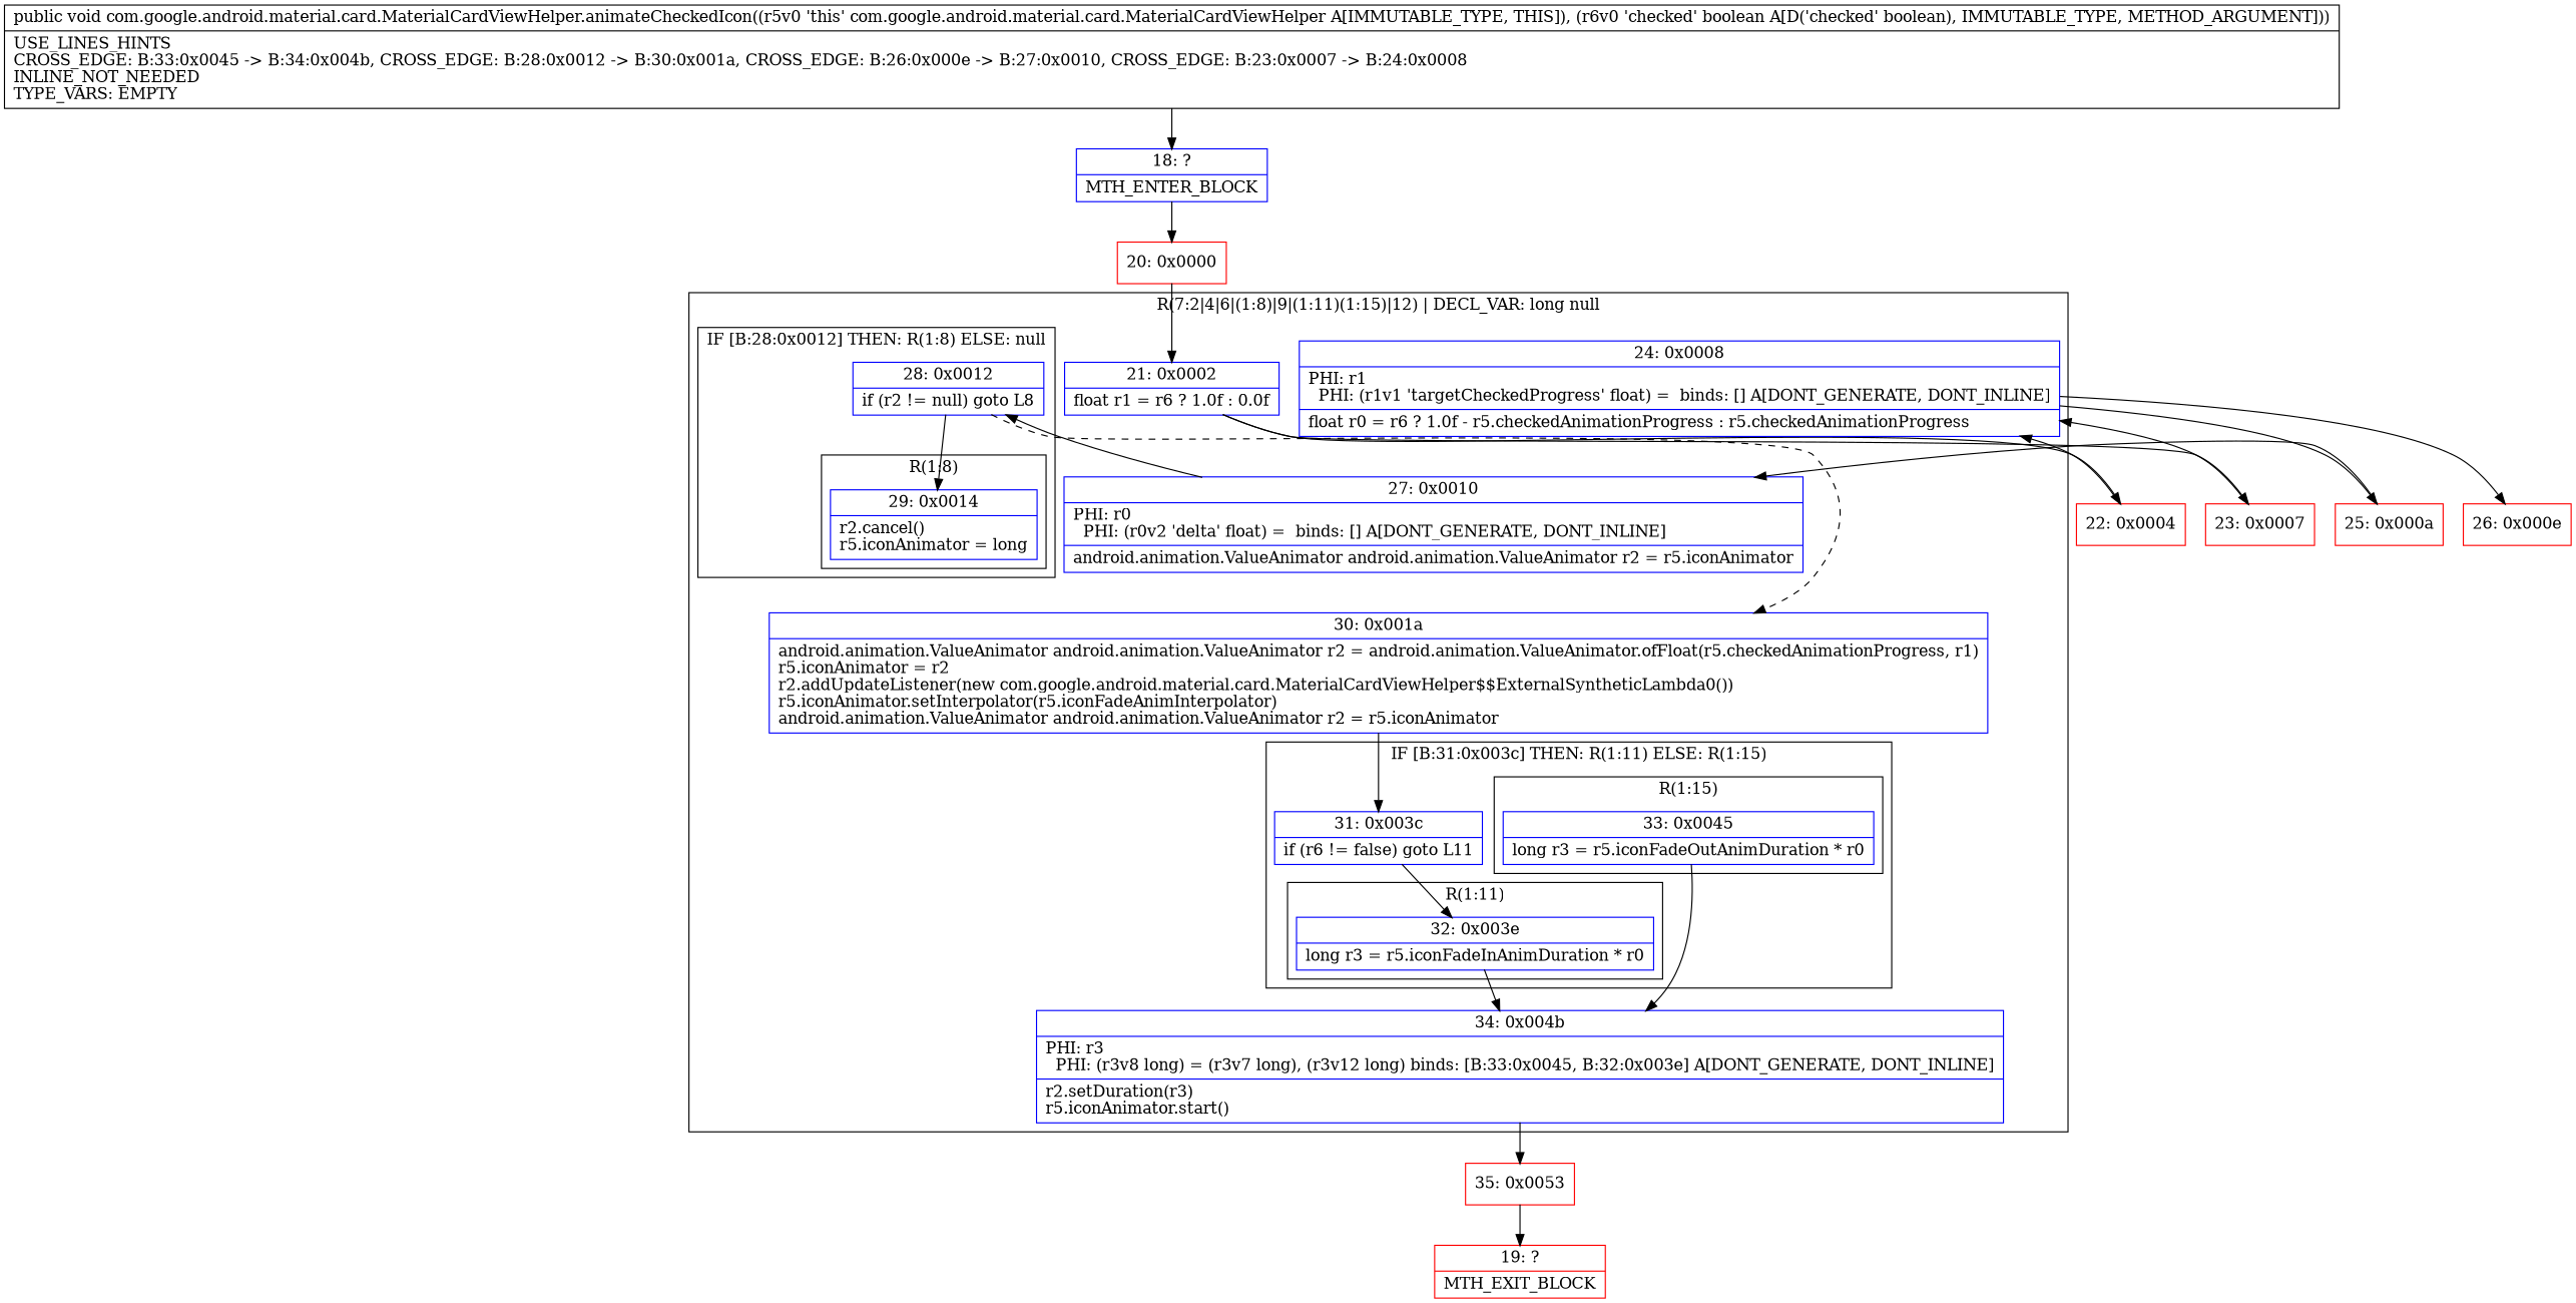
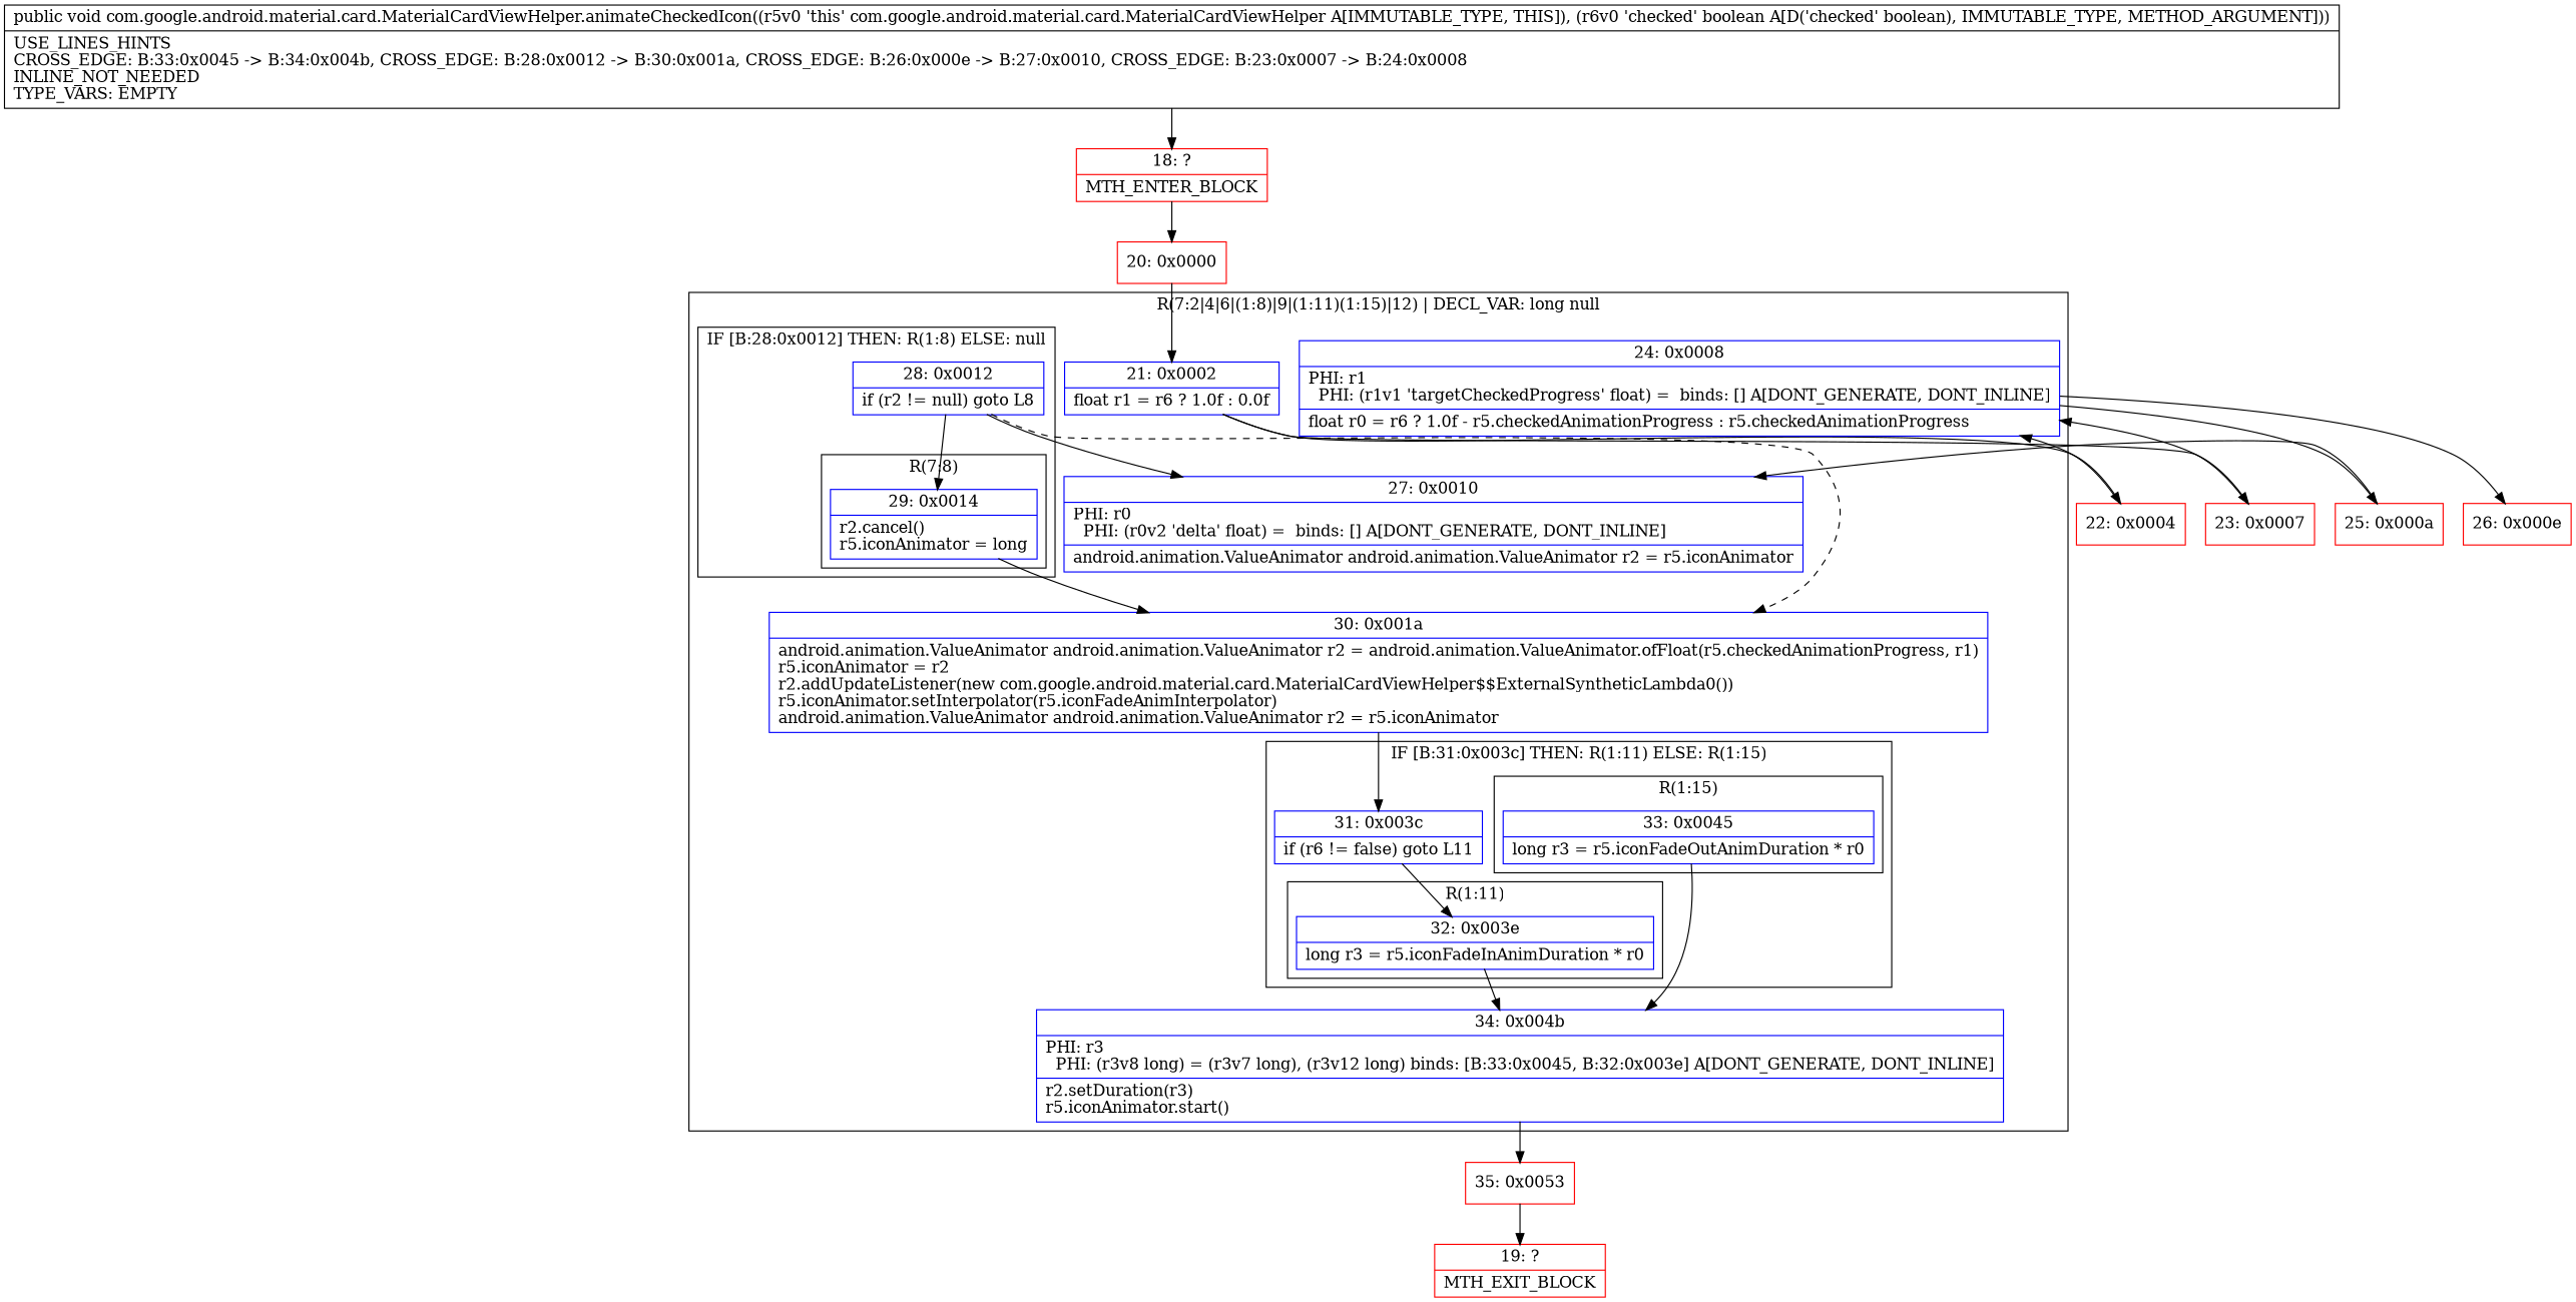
  digraph {
    node [color=blue shape=record]
    n1 [label="{29\:\ 0x0014|r2.cancel()\lr5.iconAnimator = long\l}"]
    n2 [label="{28\:\ 0x0012|if (r2 != null) goto L8\l}"]
    n3 [label="{32\:\ 0x003e|long r3 = r5.iconFadeInAnimDuration * r0\l}"]
    n4 [label="{33\:\ 0x0045|long r3 = r5.iconFadeOutAnimDuration * r0\l}"]
    n5 [label="{31\:\ 0x003c|if (r6 != false) goto L11\l}"]
    n6 [label="{21\:\ 0x0002|float r1 = r6 ? 1.0f : 0.0f\l}"]
    n7 [label="{24\:\ 0x0008|PHI: r1 \l  PHI: (r1v1 'targetCheckedProgress' float) =  binds: [] A[DONT_GENERATE, DONT_INLINE]\l|float r0 = r6 ? 1.0f \- r5.checkedAnimationProgress : r5.checkedAnimationProgress\l}"]
    n8 [label="{27\:\ 0x0010|PHI: r0 \l  PHI: (r0v2 'delta' float) =  binds: [] A[DONT_GENERATE, DONT_INLINE]\l|android.animation.ValueAnimator android.animation.ValueAnimator r2 = r5.iconAnimator\l}"]
    n9 [label="{30\:\ 0x001a|android.animation.ValueAnimator android.animation.ValueAnimator r2 = android.animation.ValueAnimator.ofFloat(r5.checkedAnimationProgress, r1)\lr5.iconAnimator = r2\lr2.addUpdateListener(new com.google.android.material.card.MaterialCardViewHelper$$ExternalSyntheticLambda0())\lr5.iconAnimator.setInterpolator(r5.iconFadeAnimInterpolator)\landroid.animation.ValueAnimator android.animation.ValueAnimator r2 = r5.iconAnimator\l}"]
    n10 [label="{34\:\ 0x004b|PHI: r3 \l  PHI: (r3v8 long) = (r3v7 long), (r3v12 long) binds: [B:33:0x0045, B:32:0x003e] A[DONT_GENERATE, DONT_INLINE]\l|r2.setDuration(r3)\lr5.iconAnimator.start()\l}"]
    n11 [color=red label="{22\:\ 0x0004}"]
    n12 [color=red label="{23\:\ 0x0007}"]
    n13 [color=red label="{25\:\ 0x000a}"]
    n14 [color=red label="{26\:\ 0x000e}"]
    n15 [color=red label="{35\:\ 0x0053}"]
    n16 [color=red label="{19\:\ ?|MTH_EXIT_BLOCK\l}"]
-   n17 [label="{18\:\ ?|MTH_ENTER_BLOCK\l}"]
+   n17 [color=red label="{18\:\ ?|MTH_ENTER_BLOCK\l}"]
    n18 [color=red label="{20\:\ 0x0000}"]
    n19 [label="{public void com.google.android.material.card.MaterialCardViewHelper.animateCheckedIcon((r5v0 'this' com.google.android.material.card.MaterialCardViewHelper A[IMMUTABLE_TYPE, THIS]), (r6v0 'checked' boolean A[D('checked' boolean), IMMUTABLE_TYPE, METHOD_ARGUMENT]))  | USE_LINES_HINTS\lCROSS_EDGE: B:33:0x0045 \-\> B:34:0x004b, CROSS_EDGE: B:28:0x0012 \-\> B:30:0x001a, CROSS_EDGE: B:26:0x000e \-\> B:27:0x0010, CROSS_EDGE: B:23:0x0007 \-\> B:24:0x0008\lINLINE_NOT_NEEDED\lTYPE_VARS: EMPTY\l}" color=""]
    subgraph cluster_1 {
      label="R(7:2|4|6|(1:8)|9|(1:11)(1:15)|12) | DECL_VAR: long null\l"
      n6
      n7
      n8
      n9
      n10
      subgraph cluster_2 {
        label="IF [B:28:0x0012] THEN: R(1:8) ELSE: null"
        n2
        subgraph cluster_3 {
-         label="R(1:8)"
+         label="R(7:8)"
          n1
        }
      }
      subgraph cluster_4 {
        label="IF [B:31:0x003c] THEN: R(1:11) ELSE: R(1:15)"
        n5
        subgraph cluster_5 {
          label="R(1:11)"
          n3
        }
        subgraph cluster_6 {
          label="R(1:15)"
          n4
        }
      }
    }
+   n1 -> n9
    n2 -> n1
    n2 -> n9 [style=dashed]
    n3 -> n10
    n4 -> n10
    n5 -> n3
    n6 -> n11
    n6 -> n12
    n7 -> n13
    n7 -> n14
-   n8 -> n2
+   n2 -> n8
    n9 -> n5
    n10 -> n15
    n11 -> n7
    n12 -> n7
    n13 -> n8
    n15 -> n16
    n17 -> n18
    n18 -> n6
    n19 -> n17
  }
